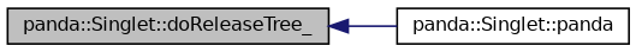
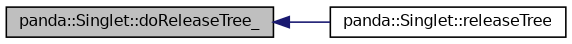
  digraph {
    rankdir=LR
    node [color=black fontname=Helvetica fontsize=10 shape=record style=filled]
    n1 [fillcolor=grey75 fontcolor=black height=0.2 label="panda::Singlet::doReleaseTree_" width=0.4]
-   n2 [fillcolor=white height=0.2 label="panda::Singlet::panda" width=0.4]
+   n2 [fillcolor=white height=0.2 label="panda::Singlet::releaseTree" width=0.4]
    n1 -> n2 [color=midnightblue dir=back fontname=Helvetica fontsize=10 labelfontname=Helvetica labelfontsize=10 style=solid]
  }
